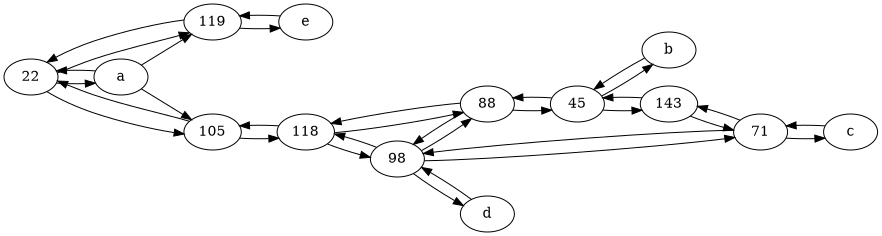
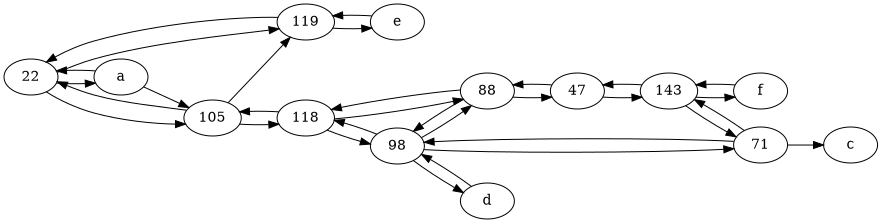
  digraph {
    rankdir=LR
    22
    119
    a
    105
    e
    118
-   47 [label=45]
+   47
    88
-   b
    143
    n11 [label=98]
    71
+   f
    d
    c
    22 -> 119
    22 -> a
    22 -> 105
    119 -> 22
    119 -> e
    a -> 22
    a -> 105
    105 -> 22
-   a -> 119
+   105 -> 119
    105 -> 118
    e -> 119
    118 -> 105
    118 -> 88
    118 -> n11
    47 -> 88
-   47 -> b
    47 -> 143
    88 -> 118
    88 -> 47
    88 -> n11
-   b -> 47
    143 -> 47
    143 -> 71
+   143 -> f
    n11 -> 118
    n11 -> 88
    n11 -> 71
    n11 -> d
    71 -> 143
    71 -> n11
    71 -> c
+   f -> 143
    d -> n11
-   c -> 71
  }
